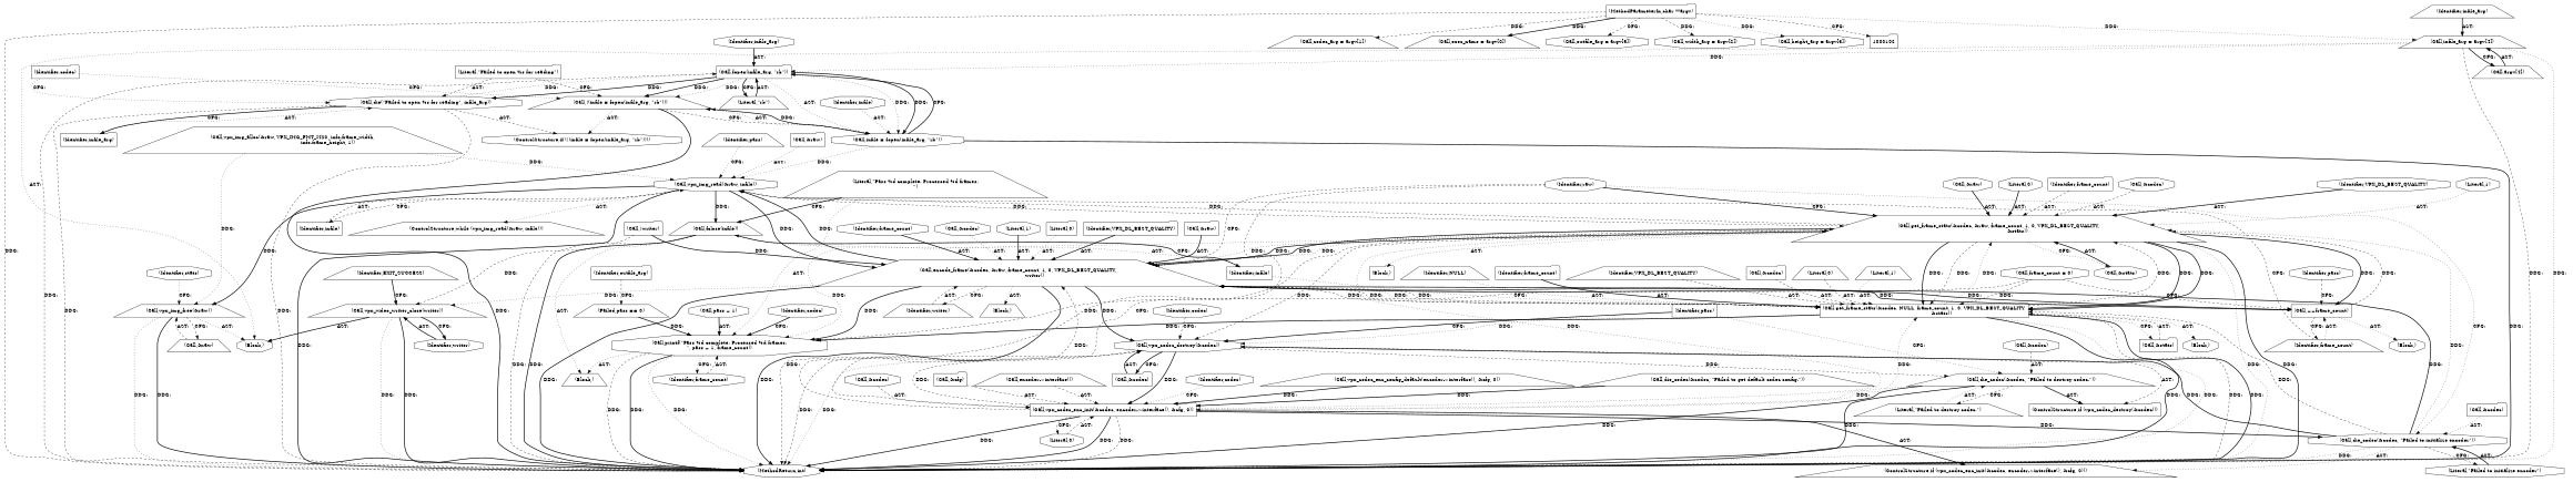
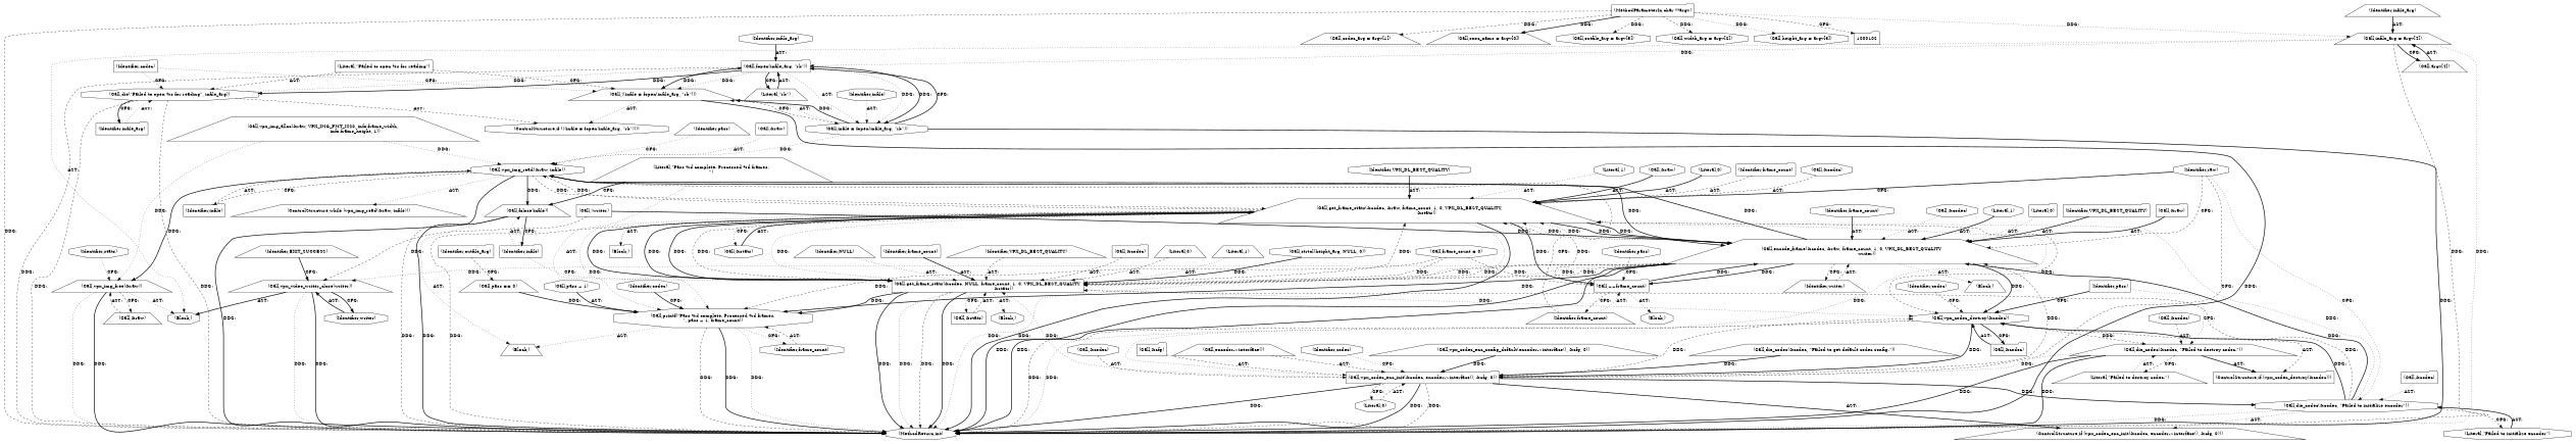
  digraph {
    node [shape=octagon]
    edge [style=bold]
    n1 [label="(Call,fopen(infile_arg, \"rb\"))" shape=folder]
    n2 [label="(Call,die(\"Failed to open %s for reading\", infile_arg))"]
    n3 [label="(Call,!(infile = fopen(infile_arg, \"rb\")))" shape=trapezium]
    n4 [label="(Call,infile = fopen(infile_arg, \"rb\"))"]
    n5 [label="(MethodReturn,int)"]
    n6 [label="(Literal,\"rb\")" shape=trapezium]
    n7 [label="(ControlStructure,if (!(infile = fopen(infile_arg, \"rb\"))))"]
    n8 [label="(Identifier,infile_arg)" shape=folder]
    n9 [label="(Call,vpx_img_read(&raw, infile))"]
    n10 [label="(Call,infile_arg = argv[4])" shape=trapezium]
    n11 [label="(Block,)"]
    n12 [label="(Call,argv[4])" shape=trapezium]
    n13 [label="(MethodParameterIn,char **argv)" shape=folder]
    n14 [label="(Call,codec_arg = argv[1])" shape=trapezium]
    n15 [label="(Call,exec_name = argv[0])" shape=trapezium]
    n16 [label="(Call,outfile_arg = argv[5])"]
    n17 [label="(Call,width_arg = argv[2])"]
    n18 [label="(Call,height_arg = argv[3])"]
    1000102 [shape=folder]
    n20 [label="(Call,get_frame_stats(&codec, &raw, frame_count, 1, 0, VPX_DL_BEST_QUALITY,\n                        &stats))" shape=trapezium]
    n21 [label="(Call,encode_frame(&codec, &raw, frame_count, 1, 0, VPX_DL_BEST_QUALITY,\n                     writer))" shape=trapezium]
    n22 [label="(Call,fclose(infile))" shape=trapezium]
    n23 [label="(Call,vpx_img_free(&raw))" shape=trapezium]
    n24 [label="(Identifier,infile)" shape=folder]
    n25 [label="(ControlStructure,while (vpx_img_read(&raw, infile)))" shape=trapezium]
    n26 [label="(Call,++frame_count)" shape=folder]
    n27 [label="(Call,get_frame_stats(&codec, NULL, frame_count, 1, 0, VPX_DL_BEST_QUALITY,\n                      &stats))" shape=folder]
    n28 [label="(Call,printf(\"Pass %d complete. Processed %d frames.\n\", pass + 1, frame_count))"]
    n29 [label="(Call,vpx_codec_destroy(&codec))"]
    n30 [label="(Call,&stats)"]
    n31 [label="(Block,)" shape=folder]
    n32 [label="(Call,vpx_video_writer_close(writer))" shape=trapezium]
    n33 [label="(Identifier,writer)" shape=trapezium]
    n34 [label="(Block,)" shape=trapezium]
    n35 [label="(Block,)" shape=trapezium]
    n36 [label="(Identifier,infile)" shape=folder]
    n37 [label="(Call,&raw)" shape=trapezium]
    n38 [label="(Block,)"]
    n39 [label="(Identifier,frame_count)" shape=trapezium]
    n40 [label="(Call,&stats)" shape=folder]
    n41 [label="(Block,)"]
    n42 [label="(Identifier,frame_count)"]
    n43 [label="(Call,vpx_codec_enc_init(&codec, encoder->interface(), &cfg, 0))" shape=folder]
    n44 [label="(Call,die_codec(&codec, \"Failed to destroy codec.\"))" shape=trapezium]
    n45 [label="(Call,&codec)" shape=folder]
    n46 [label="(ControlStructure,if (vpx_codec_destroy(&codec)))" shape=folder]
    n47 [label="(Identifier,writer)"]
    n48 [label="(Call,die_codec(&codec, \"Failed to initialize encoder\"))"]
    n49 [label="(ControlStructure,if (vpx_codec_enc_init(&codec, encoder->interface(), &cfg, 0)))" shape=trapezium]
    n50 [label="(Literal,0)"]
    n51 [label="(Literal,\"Failed to destroy codec.\")" shape=trapezium]
    n52 [label="(Literal,\"Failed to initialize encoder\")"]
    n53 [label="(Literal,\"Pass %d complete. Processed %d frames.\n\")" shape=trapezium]
    n54 [label="(Call,&cfg)" shape=folder]
    n55 [label="(Identifier,frame_count)"]
    n56 [label="(Identifier,infile)"]
    n57 [label="(Call,encoder->interface())" shape=trapezium]
    n58 [label="(Identifier,pass)" shape=folder]
    n59 [label="(Identifier,pass)"]
    n60 [label="(Identifier,VPX_DL_BEST_QUALITY)"]
    n61 [label="(Identifier,codec)"]
    n62 [label="(Identifier,codec)"]
    n63 [label="(Call,vpx_codec_enc_config_default(encoder->interface(), &cfg, 0))" shape=trapezium]
    n64 [label="(Call,&codec)"]
    n65 [label="(Literal,1)"]
    n66 [label="(Call,&codec)" shape=folder]
    n67 [label="(Call,&raw)"]
    n68 [label="(Call,vpx_img_alloc(&raw, VPX_IMG_FMT_I420, info.frame_width,\n                                             info.frame_height, 1))" shape=trapezium]
    n69 [label="(Call,!writer)" shape=folder]
    n70 [label="(Literal,1)"]
    n71 [label="(Identifier,raw)"]
    n72 [label="(Identifier,infile_arg)" shape=trapezium]
    n73 [label="(Literal,0)"]
    n74 [label="(Literal,\"Failed to open %s for reading\")" shape=folder]
    n75 [label="(Identifier,NULL)" shape=trapezium]
-   n76 [label="(Failed,pass == 0)" shape=trapezium]
+   n76 [label="(Call,pass == 0)" shape=trapezium]
    n77 [label="(Identifier,frame_count)" shape=folder]
    n78 [label="(Literal,0)" shape=folder]
    n79 [label="(Call,&raw)" shape=folder]
    n80 [label="(Identifier,VPX_DL_BEST_QUALITY)" shape=trapezium]
    n81 [label="(Identifier,EXIT_SUCCESS)" shape=trapezium]
    n82 [label="(Identifier,codec)"]
    n83 [label="(Identifier,VPX_DL_BEST_QUALITY)" shape=folder]
    n84 [label="(Call,&codec)"]
    n85 [label="(Identifier,stats)"]
    n86 [label="(Identifier,outfile_arg)" shape=folder]
    n87 [label="(Identifier,pass)" shape=trapezium]
    n88 [label="(Call,die_codec(&codec, \"Failed to get default codec config.\"))" shape=trapezium]
    n89 [label="(Call,&codec)" shape=folder]
    n90 [label="(Call,&raw)" shape=folder]
    n91 [label="(Literal,0)" shape=trapezium]
    n92 [label="(Identifier,infile_arg)"]
    n93 [label="(Literal,1)" shape=trapezium]
    n94 [label="(Call,&codec)"]
    n95 [label="(Call,pass + 1)"]
    n96 [label="(Identifier,frame_count)" shape=folder]
+   n97 [label="(Call,strtol(height_arg, NULL, 0))"]
    n98 [label="(Call,&codec)"]
    n99 [label="(Identifier,codec)" shape=folder]
    n100 [label="(Call,frame_count = 0)"]
    n1 -> n2 [label="DDG: "]
    n1 -> n3 [label="DDG: "]
    n1 -> n3 [label="DDG: " style=dotted]
    n1 -> n4 [label="AST: " style=dotted]
    n1 -> n4 [label="DDG: " style=dotted]
    n1 -> n4 [label="DDG: "]
    n1 -> n5 [label="DDG: " style=dashed]
    n1 -> n6 [label="CFG: "]
    n2 -> n1 [label="DDG: " style=dotted]
    n2 -> n5 [label="DDG: " style=dashed]
    n2 -> n5 [label="DDG: " style=dashed]
    n2 -> n7 [label="AST: " style=dashed]
    n2 -> n8 [label="CFG: "]
    n3 -> n4 [label="CFG: " style=dashed]
    n3 -> n5 [label="DDG: "]
    n3 -> n7 [label="AST: " style=dotted]
    n4 -> n1 [label="CFG: "]
    n4 -> n3 [label="AST: " style=dotted]
    n4 -> n3 [label="DDG: "]
    n4 -> n5 [label="DDG: "]
    n4 -> n9 [label="DDG: " style=dotted]
    n6 -> n1 [label="AST: "]
    n8 -> n2 [label="AST: " style=dotted]
    n9 -> n5 [label="DDG: "]
    n9 -> n20 [label="DDG: " style=dashed]
    n9 -> n21 [label="DDG: "]
    n9 -> n22 [label="DDG: "]
    n9 -> n23 [label="DDG: "]
    n9 -> n24 [label="CFG: " style=dashed]
    n9 -> n25 [label="AST: " style=dotted]
    n10 -> n1 [label="DDG: " style=dotted]
    n10 -> n5 [label="DDG: " style=dotted]
    n10 -> n5 [label="DDG: " style=dashed]
    n10 -> n11 [label="AST: " style=dotted]
    n10 -> n12 [label="CFG: "]
    n12 -> n10 [label="AST: "]
    n13 -> n5 [label="DDG: " style=dashed]
    n13 -> n10 [label="DDG: " style=dotted]
    n13 -> n14 [label="DDG: " style=dashed]
    n13 -> n15 [label="DDG: "]
-   n13 -> n16 [label="CFG: " style=dashed]
+   n13 -> n16 [label="DDG: " style=dashed]
    n13 -> n17 [label="DDG: " style=dashed]
    n13 -> n18 [label="DDG: " style=dotted]
    n13 -> 1000102 [label="CFG: " style=dashed]
    n20 -> n5 [label="DDG: " style=dotted]
    n20 -> n5 [label="DDG: "]
    n20 -> n5 [label="DDG: " style=dashed]
    n20 -> n9 [label="DDG: " style=dashed]
    n20 -> n21 [label="DDG: "]
    n20 -> n21 [label="DDG: "]
    n20 -> n26 [label="DDG: "]
    n20 -> n27 [label="DDG: "]
    n20 -> n27 [label="DDG: "]
    n20 -> n27 [label="DDG: "]
    n20 -> n27 [label="DDG: " style=dashed]
    n20 -> n28 [label="DDG: " style=dotted]
    n20 -> n29 [label="DDG: " style=dashed]
    n20 -> n30 [label="CFG: " style=dotted]
    n20 -> n31 [label="AST: " style=dotted]
    n21 -> n5 [label="DDG: "]
    n21 -> n5 [label="DDG: "]
    n21 -> n9 [label="DDG: "]
    n21 -> n20 [label="DDG: " style=dotted]
    n21 -> n20 [label="DDG: " style=dotted]
    n21 -> n26 [label="DDG: "]
    n21 -> n27 [label="DDG: " style=dotted]
    n21 -> n27 [label="DDG: " style=dashed]
    n21 -> n27 [label="DDG: " style=dashed]
    n21 -> n28 [label="DDG: "]
    n21 -> n29 [label="DDG: "]
    n21 -> n32 [label="DDG: " style=dotted]
    n21 -> n33 [label="CFG: " style=dashed]
    n21 -> n34 [label="AST: " style=dotted]
    n22 -> n5 [label="DDG: "]
    n22 -> n5 [label="DDG: " style=dashed]
    n22 -> n35 [label="AST: " style=dotted]
    n22 -> n36 [label="CFG: "]
    n23 -> n5 [label="DDG: " style=dotted]
    n23 -> n5 [label="DDG: "]
    n23 -> n11 [label="AST: " style=dotted]
    n23 -> n37 [label="CFG: " style=dashed]
    n24 -> n9 [label="AST: " style=dashed]
    n26 -> n20 [label="DDG: " style=dashed]
    n26 -> n21 [label="DDG: "]
    n26 -> n38 [label="AST: " style=dotted]
    n26 -> n39 [label="CFG: " style=dashed]
    n27 -> n5 [label="DDG: " style=dashed]
    n27 -> n5 [label="DDG: "]
    n27 -> n5 [label="DDG: "]
    n27 -> n5 [label="DDG: " style=dotted]
    n27 -> n20 [label="DDG: " style=dotted]
    n27 -> n20 [label="DDG: " style=dashed]
    n27 -> n21 [label="DDG: " style=dashed]
    n27 -> n28 [label="DDG: "]
    n27 -> n29 [label="DDG: " style=dotted]
    n27 -> n40 [label="CFG: " style=dotted]
    n27 -> n41 [label="AST: " style=dotted]
    n28 -> n5 [label="DDG: " style=dotted]
    n28 -> n5 [label="DDG: " style=dashed]
    n28 -> n5 [label="DDG: "]
    n28 -> n35 [label="AST: " style=dotted]
    n28 -> n42 [label="CFG: " style=dotted]
    n29 -> n5 [label="DDG: " style=dashed]
    n29 -> n5 [label="DDG: " style=dotted]
    n29 -> n43 [label="DDG: "]
    n29 -> n44 [label="DDG: " style=dashed]
    n29 -> n45 [label="CFG: "]
    n29 -> n46 [label="AST: " style=dashed]
    n30 -> n20 [label="AST: "]
    n32 -> n5 [label="DDG: " style=dotted]
    n32 -> n5 [label="DDG: "]
    n32 -> n11 [label="AST: "]
    n32 -> n47 [label="CFG: "]
    n33 -> n21 [label="AST: " style=dashed]
    n36 -> n22 [label="AST: " style=dotted]
    n36 -> n27 [label="CFG: " style=dotted]
    n37 -> n23 [label="AST: " style=dashed]
    n39 -> n9 [label="CFG: " style=dashed]
    n39 -> n26 [label="AST: " style=dotted]
    n40 -> n27 [label="AST: " style=dashed]
    n42 -> n28 [label="AST: " style=dashed]
    n43 -> n5 [label="DDG: "]
    n43 -> n5 [label="DDG: " style=dashed]
    n43 -> n5 [label="DDG: "]
    n43 -> n20 [label="DDG: " style=dotted]
    n43 -> n21 [label="DDG: " style=dashed]
    n43 -> n27 [label="DDG: " style=dotted]
    n43 -> n29 [label="DDG: " style=dashed]
    n43 -> n48 [label="DDG: "]
    n43 -> n49 [label="AST: "]
    n43 -> n50 [label="CFG: " style=dashed]
    n44 -> n5 [label="DDG: "]
    n44 -> n5 [label="DDG: "]
    n44 -> n43 [label="DDG: " style=dotted]
    n44 -> n46 [label="AST: "]
    n44 -> n51 [label="CFG: " style=dashed]
    n45 -> n29 [label="AST: "]
    n47 -> n32 [label="AST: "]
    n48 -> n5 [label="DDG: " style=dotted]
    n48 -> n20 [label="DDG: " style=dotted]
    n48 -> n21 [label="DDG: "]
    n48 -> n27 [label="DDG: " style=dashed]
    n48 -> n29 [label="DDG: "]
    n48 -> n49 [label="AST: " style=dotted]
    n48 -> n52 [label="CFG: " style=dashed]
    n50 -> n43 [label="AST: " style=dashed]
    n51 -> n44 [label="AST: " style=dotted]
    n52 -> n48 [label="AST: "]
    n53 -> n22 [label="CFG: "]
    n53 -> n28 [label="AST: " style=dotted]
    n54 -> n43 [label="AST: " style=dashed]
    n55 -> n21 [label="AST: "]
    n56 -> n4 [label="AST: " style=dotted]
    n57 -> n43 [label="AST: " style=dashed]
    n58 -> n29 [label="CFG: "]
    n58 -> n44 [label="CFG: " style=dotted]
    n59 -> n26 [label="CFG: " style=dashed]
    n60 -> n20 [label="AST: "]
    n61 -> n43 [label="CFG: " style=dotted]
    n62 -> n28 [label="CFG: "]
    n63 -> n43 [label="DDG: "]
    n64 -> n21 [label="AST: " style=dotted]
    n65 -> n20 [label="AST: " style=dotted]
    n66 -> n48 [label="AST: " style=dotted]
    n67 -> n20 [label="AST: "]
    n68 -> n9 [label="DDG: " style=dotted]
    n68 -> n23 [label="DDG: " style=dotted]
    n69 -> n21 [label="DDG: "]
    n69 -> n32 [label="DDG: " style=dashed]
    n70 -> n21 [label="AST: "]
    n71 -> n20 [label="CFG: "]
    n71 -> n21 [label="CFG: " style=dashed]
    n71 -> n43 [label="CFG: " style=dashed]
    n71 -> n48 [label="CFG: " style=dotted]
    n72 -> n10 [label="AST: "]
    n73 -> n20 [label="AST: "]
    n74 -> n2 [label="AST: " style=dashed]
    n74 -> n3 [label="CFG: " style=dashed]
    n75 -> n27 [label="AST: " style=dotted]
    n76 -> n28 [label="DDG: "]
    n77 -> n27 [label="AST: "]
    n78 -> n21 [label="AST: " style=dotted]
    n79 -> n9 [label="AST: " style=dotted]
    n80 -> n27 [label="AST: " style=dashed]
    n81 -> n32 [label="CFG: "]
    n82 -> n29 [label="CFG: " style=dashed]
    n83 -> n21 [label="AST: "]
    n84 -> n44 [label="AST: " style=dashed]
    n85 -> n23 [label="CFG: " style=dotted]
    n86 -> n76 [label="CFG: " style=dashed]
    n87 -> n9 [label="CFG: " style=dotted]
    n88 -> n43 [label="DDG: "]
    n89 -> n27 [label="AST: " style=dashed]
    n90 -> n21 [label="AST: "]
    n91 -> n27 [label="AST: " style=dashed]
    n92 -> n1 [label="AST: "]
    n93 -> n27 [label="AST: " style=dotted]
    n94 -> n43 [label="AST: " style=dashed]
    n95 -> n28 [label="AST: "]
    n96 -> n20 [label="AST: " style=dashed]
+   n97 -> n27 [label="DDG: "]
    n98 -> n20 [label="AST: " style=dashed]
    n99 -> n2 [label="CFG: " style=dotted]
    n99 -> n3 [label="CFG: " style=dotted]
-   n100 -> n26 [label="CFG: " style=dashed]
+   n100 -> n26 [label="DDG: " style=dashed]
    n100 -> n27 [label="DDG: " style=dashed]
    n100 -> n28 [label="DDG: " style=dashed]
  }
